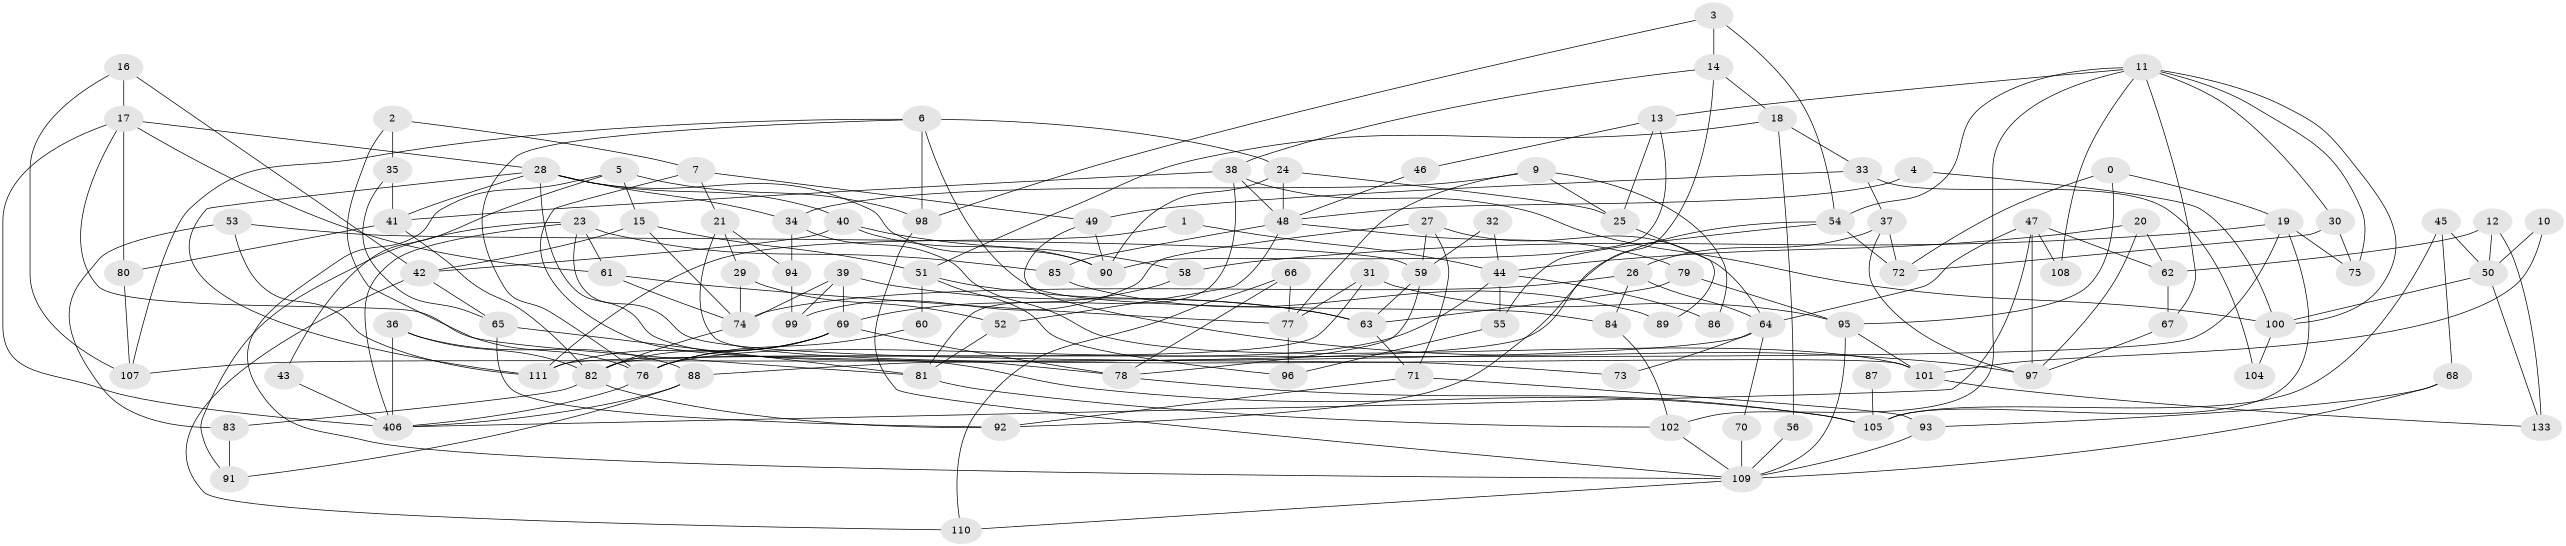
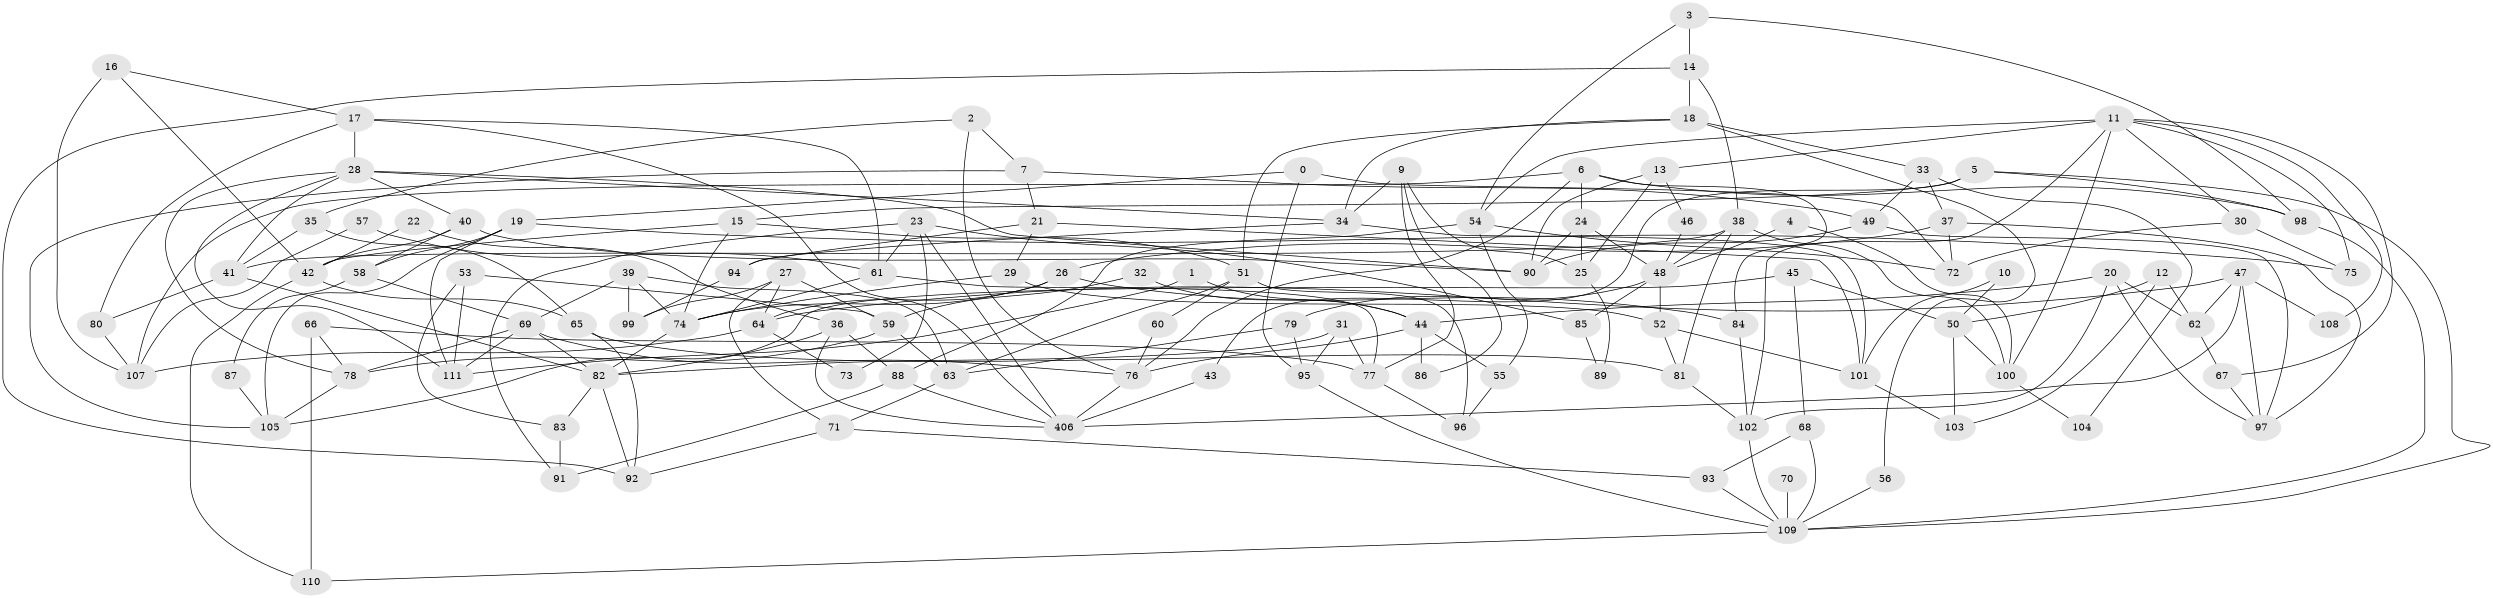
  graph {
    node [color=gray90 style=filled]
    1
    44
    111
    76
    86
    55
    2
    7
    35
    21
    49
    105
    41
    65
    n15 [label=406]
    3
    14
    54
    98
    18
    38
    92
    72
    88
    109
    4
    48
    100
    85
    52
    79
    104
    5
    15
    43
    42
    51
    74
    110
    6
    24
    84
    107
    25
    90
    102
    101
    29
    94
    97
    n51 [label=0]
    19
    95
    75
    58
    9
    34
    77
    89
    96
    10
    50
-   103 [label=133]
+   103
    11
    13
    30
    67
    108
    46
    12
    62
    33
    56
    81
    63
    60
    82
    16
    17
    28
    61
    80
    40
    78
    37
    69
    87
    20
    99
+   22
    36
    23
    73
    91
    27
    64
    59
    71
    26
    70
    93
    31
    83
    32
    39
    45
    68
    47
    53
+   57
    66
    1 -- 44
    1 -- 111
    44 -- 76
    44 -- 86
    44 -- 55
    76 -- n15
    55 -- 96
    2 -- 76
    2 -- 7
    2 -- 35
    7 -- 21
    7 -- 49
    7 -- 105
    35 -- 41
    35 -- 65
    21 -- 101
    21 -- 29
    21 -- 94
    49 -- 90
    49 -- 97
    41 -- 82
    41 -- 80
    65 -- 92
    65 -- 81
    3 -- 14
    3 -- 54
    3 -- 98
    14 -- 18
    14 -- 38
    14 -- 92
    54 -- 55
    54 -- 72
    54 -- 88
    98 -- 109
    18 -- 51
+   18 -- 34
    18 -- 33
    18 -- 56
    38 -- 41
    38 -- 48
    38 -- 100
    38 -- 81
    88 -- n15
    88 -- 91
    109 -- 110
    4 -- 48
    4 -- 100
    48 -- 85
    48 -- 52
    48 -- 79
    100 -- 104
    85 -- 89
-   95 -- 101
+   52 -- 101
    52 -- 81
    79 -- 95
    79 -- 63
    5 -- 98
    5 -- 109
    5 -- 15
    5 -- 43
    15 -- 42
    15 -- 51
    15 -- 74
    43 -- n15
    42 -- 65
    42 -- 110
    51 -- 96
    51 -- 63
    51 -- 60
    74 -- 82
    6 -- 76
    6 -- 98
    6 -- 24
    6 -- 84
    6 -- 107
    24 -- 48
    24 -- 25
    24 -- 90
    84 -- 102
    25 -- 89
    102 -- 109
    101 -- 103
    29 -- 52
    29 -- 74
    94 -- 99
    n51 -- 72
    n51 -- 19
    n51 -- 95
    19 -- 111
    19 -- 105
    19 -- 75
    19 -- 58
    95 -- 109
    58 -- 69
+   58 -- 87
    9 -- 86
    9 -- 25
    9 -- 34
    9 -- 77
    34 -- 101
    34 -- 94
    77 -- 96
    10 -- 101
    10 -- 50
    50 -- 100
    50 -- 103
    11 -- 54
    11 -- 100
    11 -- 102
    11 -- 75
    11 -- 13
    11 -- 30
    11 -- 67
    11 -- 108
    13 -- 25
    13 -- 90
    13 -- 46
    30 -- 72
    30 -- 75
    67 -- 97
    46 -- 48
    12 -- 50
    12 -- 103
    12 -- 62
    62 -- 67
    33 -- 49
    33 -- 104
    33 -- 37
    56 -- 109
    81 -- 102
    63 -- 71
    60 -- 76
    82 -- 92
    82 -- 83
    16 -- 42
    16 -- 107
    16 -- 17
    17 -- n15
-   17 -- 81
    17 -- 28
    17 -- 61
    17 -- 80
    28 -- 111
    28 -- 41
    28 -- 90
    28 -- 34
    28 -- 40
    28 -- 78
    61 -- 74
    61 -- 77
    80 -- 107
    40 -- 42
    40 -- 90
    40 -- 58
    78 -- 105
    37 -- 72
    37 -- 97
    37 -- 26
    69 -- 111
    69 -- 76
    69 -- 82
    69 -- 78
    87 -- 105
    20 -- 44
+   20 -- 102
    20 -- 97
    20 -- 62
+   22 -- 42
+   22 -- 36
    36 -- n15
    36 -- 88
    36 -- 82
    23 -- n15
    23 -- 85
    23 -- 61
    23 -- 73
    23 -- 91
    27 -- 99
    27 -- 64
    27 -- 59
    27 -- 71
    64 -- 107
    64 -- 73
-   64 -- 70
    59 -- 63
    59 -- 78
    71 -- 92
    71 -- 93
    26 -- 74
    26 -- 84
    26 -- 64
    70 -- 109
    93 -- 109
    31 -- 95
    31 -- 77
    31 -- 82
    83 -- 91
    32 -- 44
    32 -- 59
    39 -- 74
    39 -- 63
    39 -- 69
    39 -- 99
    45 -- 105
    45 -- 50
    45 -- 68
    68 -- 109
    68 -- 93
    47 -- n15
    47 -- 97
    47 -- 108
    47 -- 62
    47 -- 64
    53 -- 111
    53 -- 59
    53 -- 83
+   57 -- 107
+   57 -- 61
    66 -- 110
    66 -- 77
    66 -- 78
  }
